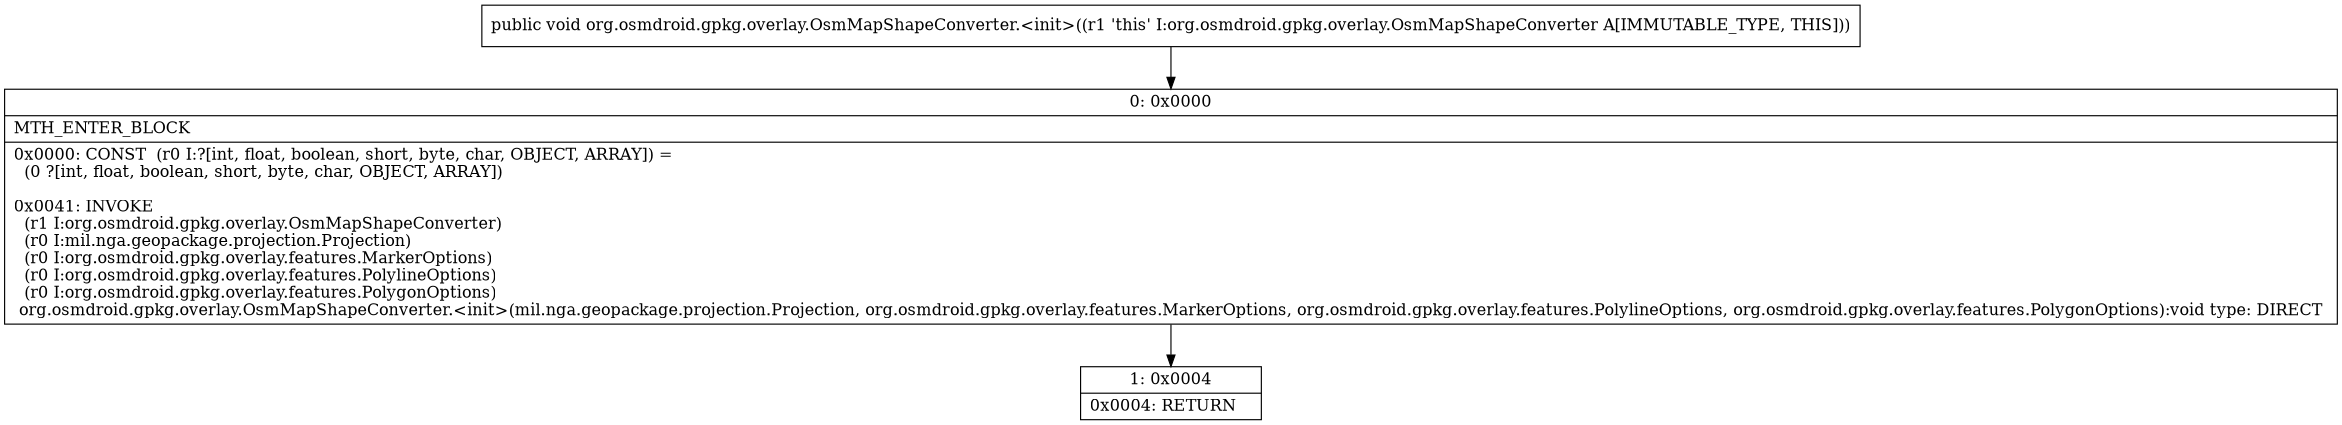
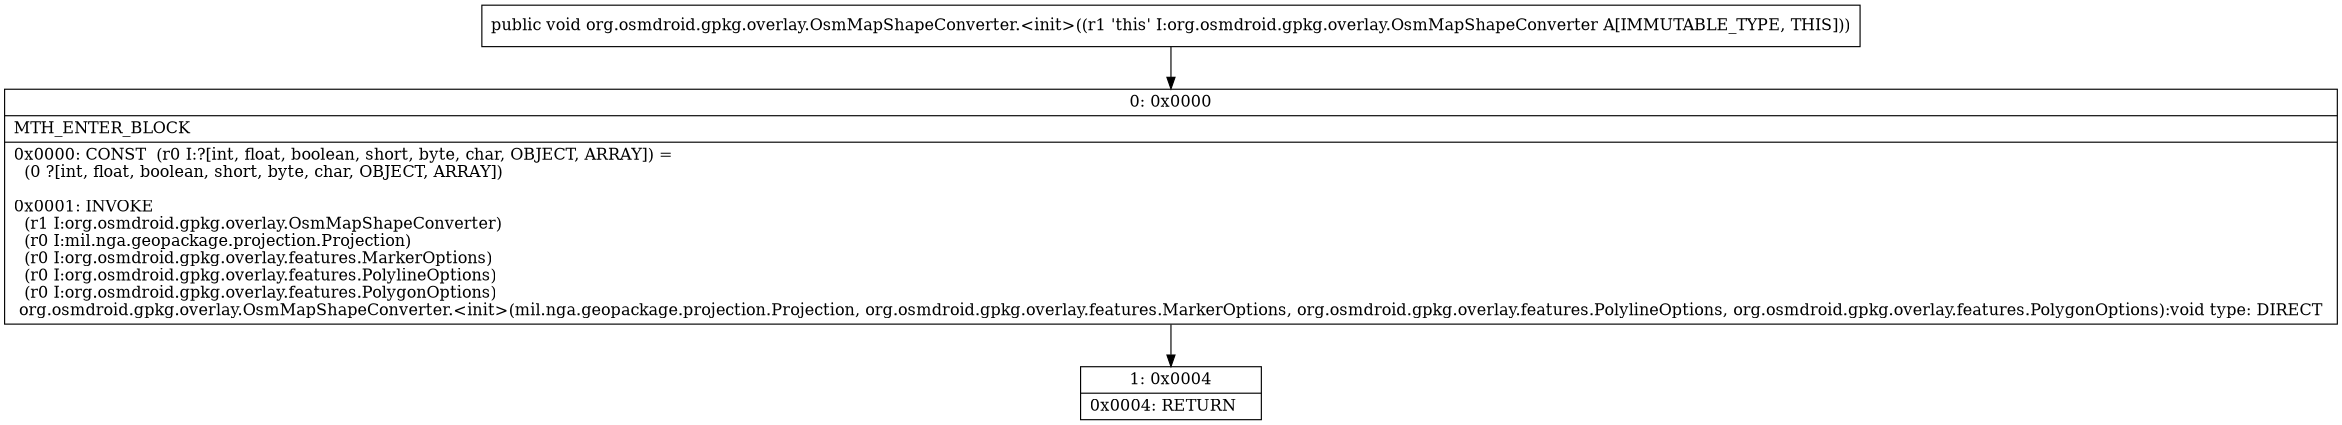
  digraph {
    node [shape=record]
-   n1 [label="{0\:\ 0x0000|MTH_ENTER_BLOCK\l|0x0000: CONST  (r0 I:?[int, float, boolean, short, byte, char, OBJECT, ARRAY]) = \l  (0 ?[int, float, boolean, short, byte, char, OBJECT, ARRAY])\l \l0x0041: INVOKE  \l  (r1 I:org.osmdroid.gpkg.overlay.OsmMapShapeConverter)\l  (r0 I:mil.nga.geopackage.projection.Projection)\l  (r0 I:org.osmdroid.gpkg.overlay.features.MarkerOptions)\l  (r0 I:org.osmdroid.gpkg.overlay.features.PolylineOptions)\l  (r0 I:org.osmdroid.gpkg.overlay.features.PolygonOptions)\l org.osmdroid.gpkg.overlay.OsmMapShapeConverter.\<init\>(mil.nga.geopackage.projection.Projection, org.osmdroid.gpkg.overlay.features.MarkerOptions, org.osmdroid.gpkg.overlay.features.PolylineOptions, org.osmdroid.gpkg.overlay.features.PolygonOptions):void type: DIRECT \l}"]
+   n1 [label="{0\:\ 0x0000|MTH_ENTER_BLOCK\l|0x0000: CONST  (r0 I:?[int, float, boolean, short, byte, char, OBJECT, ARRAY]) = \l  (0 ?[int, float, boolean, short, byte, char, OBJECT, ARRAY])\l \l0x0001: INVOKE  \l  (r1 I:org.osmdroid.gpkg.overlay.OsmMapShapeConverter)\l  (r0 I:mil.nga.geopackage.projection.Projection)\l  (r0 I:org.osmdroid.gpkg.overlay.features.MarkerOptions)\l  (r0 I:org.osmdroid.gpkg.overlay.features.PolylineOptions)\l  (r0 I:org.osmdroid.gpkg.overlay.features.PolygonOptions)\l org.osmdroid.gpkg.overlay.OsmMapShapeConverter.\<init\>(mil.nga.geopackage.projection.Projection, org.osmdroid.gpkg.overlay.features.MarkerOptions, org.osmdroid.gpkg.overlay.features.PolylineOptions, org.osmdroid.gpkg.overlay.features.PolygonOptions):void type: DIRECT \l}"]
    n2 [label="{1\:\ 0x0004|0x0004: RETURN   \l}"]
    n3 [label="{public void org.osmdroid.gpkg.overlay.OsmMapShapeConverter.\<init\>((r1 'this' I:org.osmdroid.gpkg.overlay.OsmMapShapeConverter A[IMMUTABLE_TYPE, THIS])) }"]
    n1 -> n2
    n3 -> n1
  }
